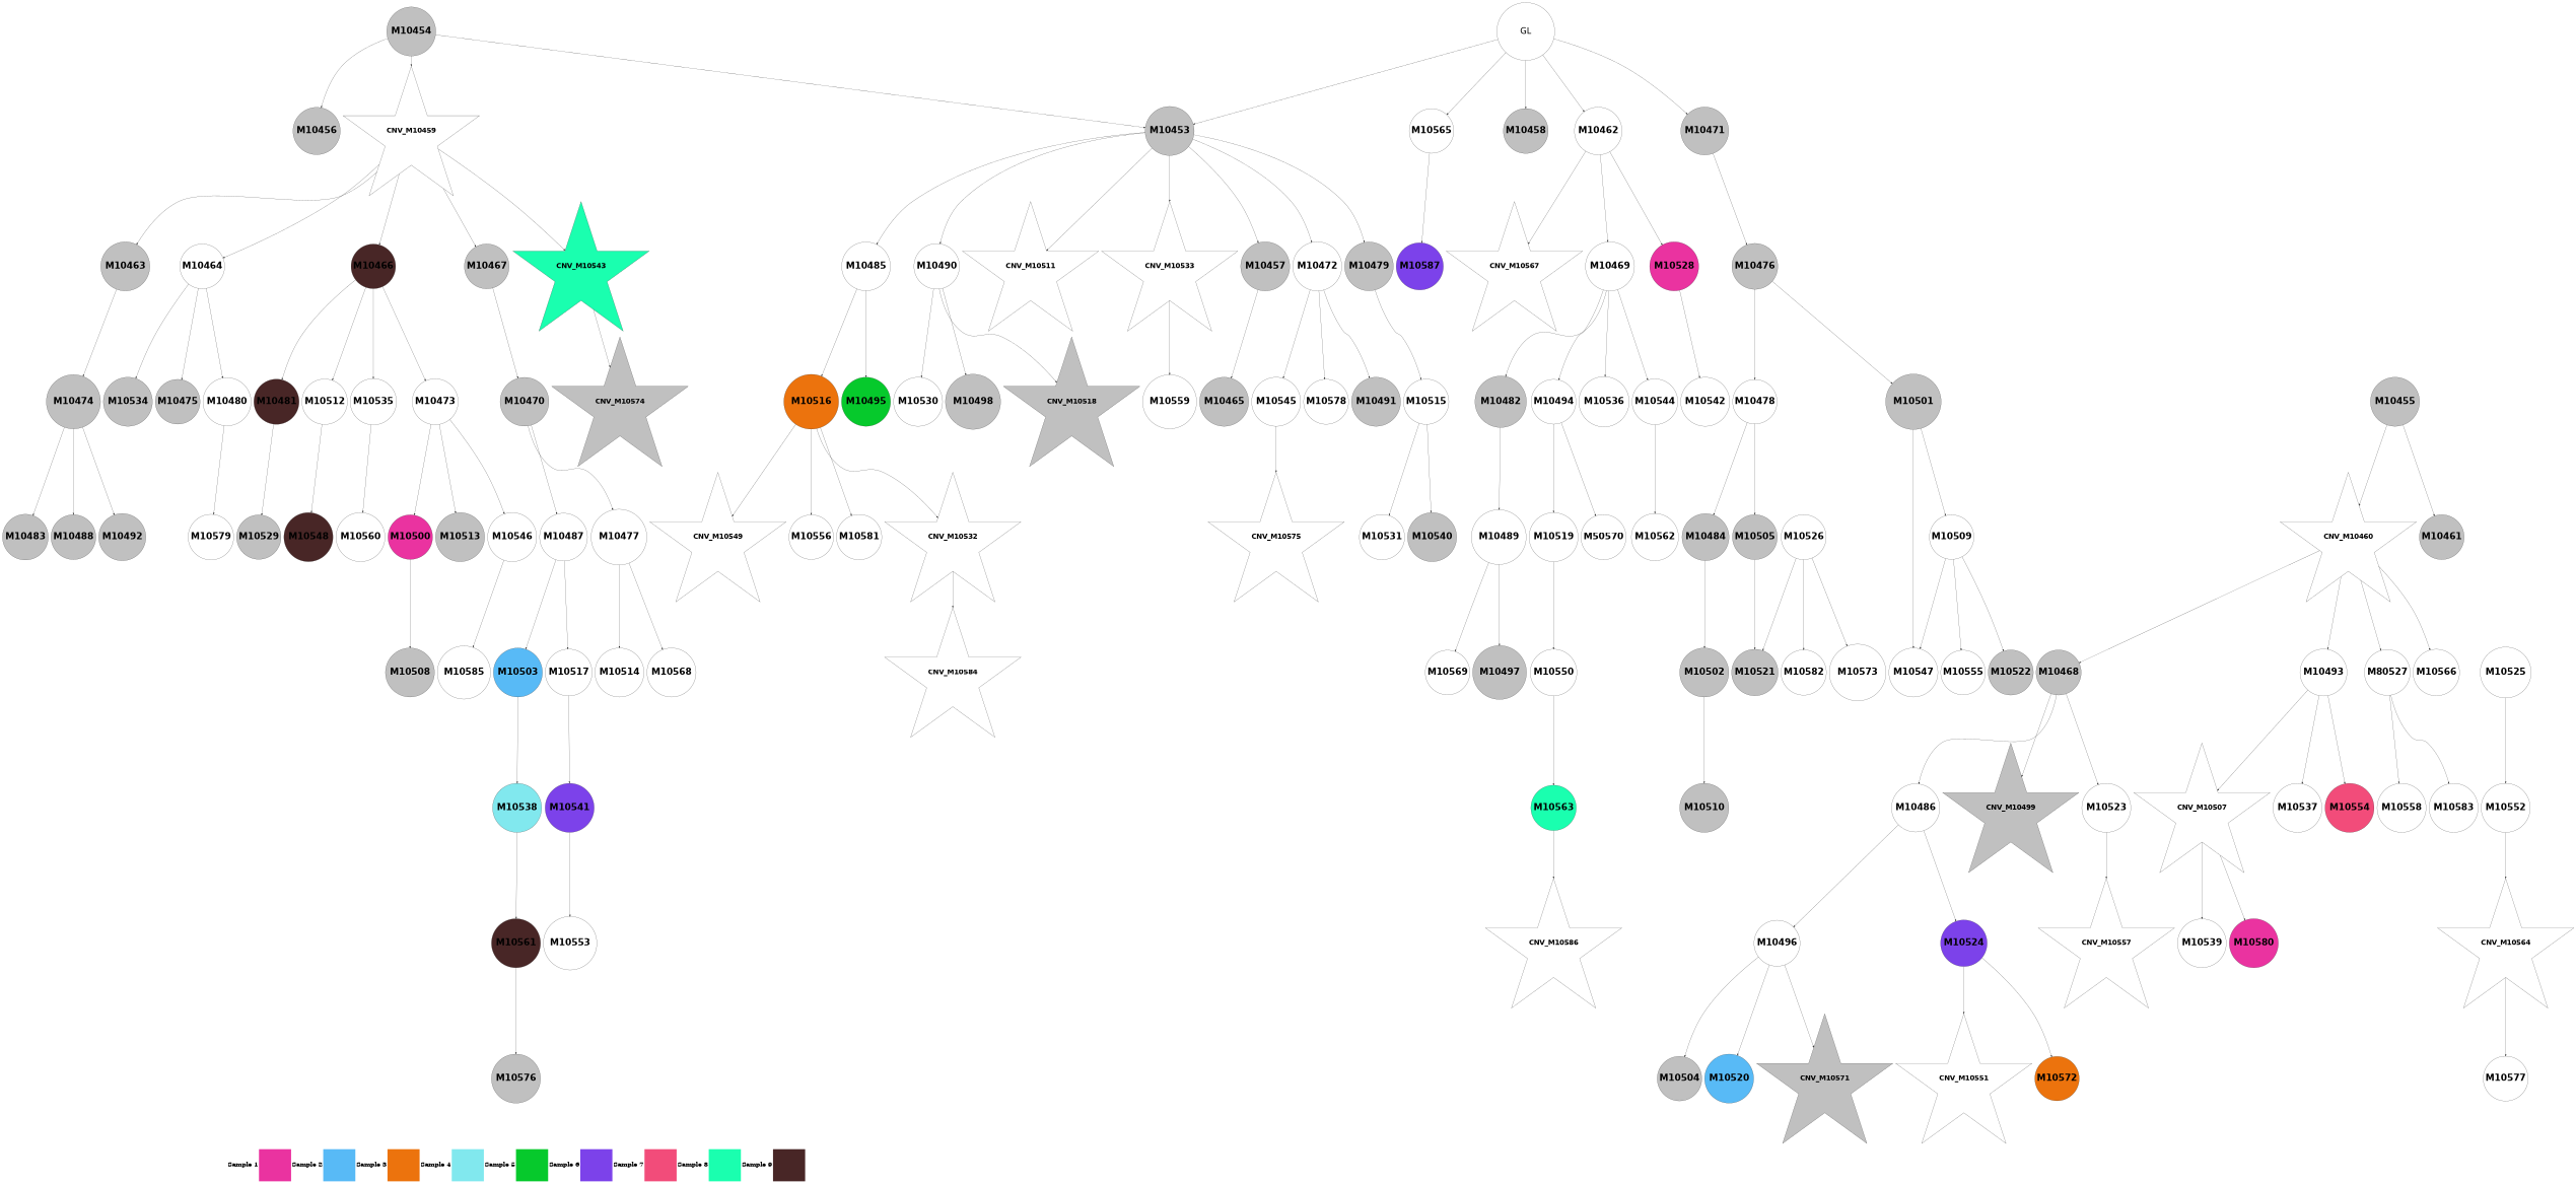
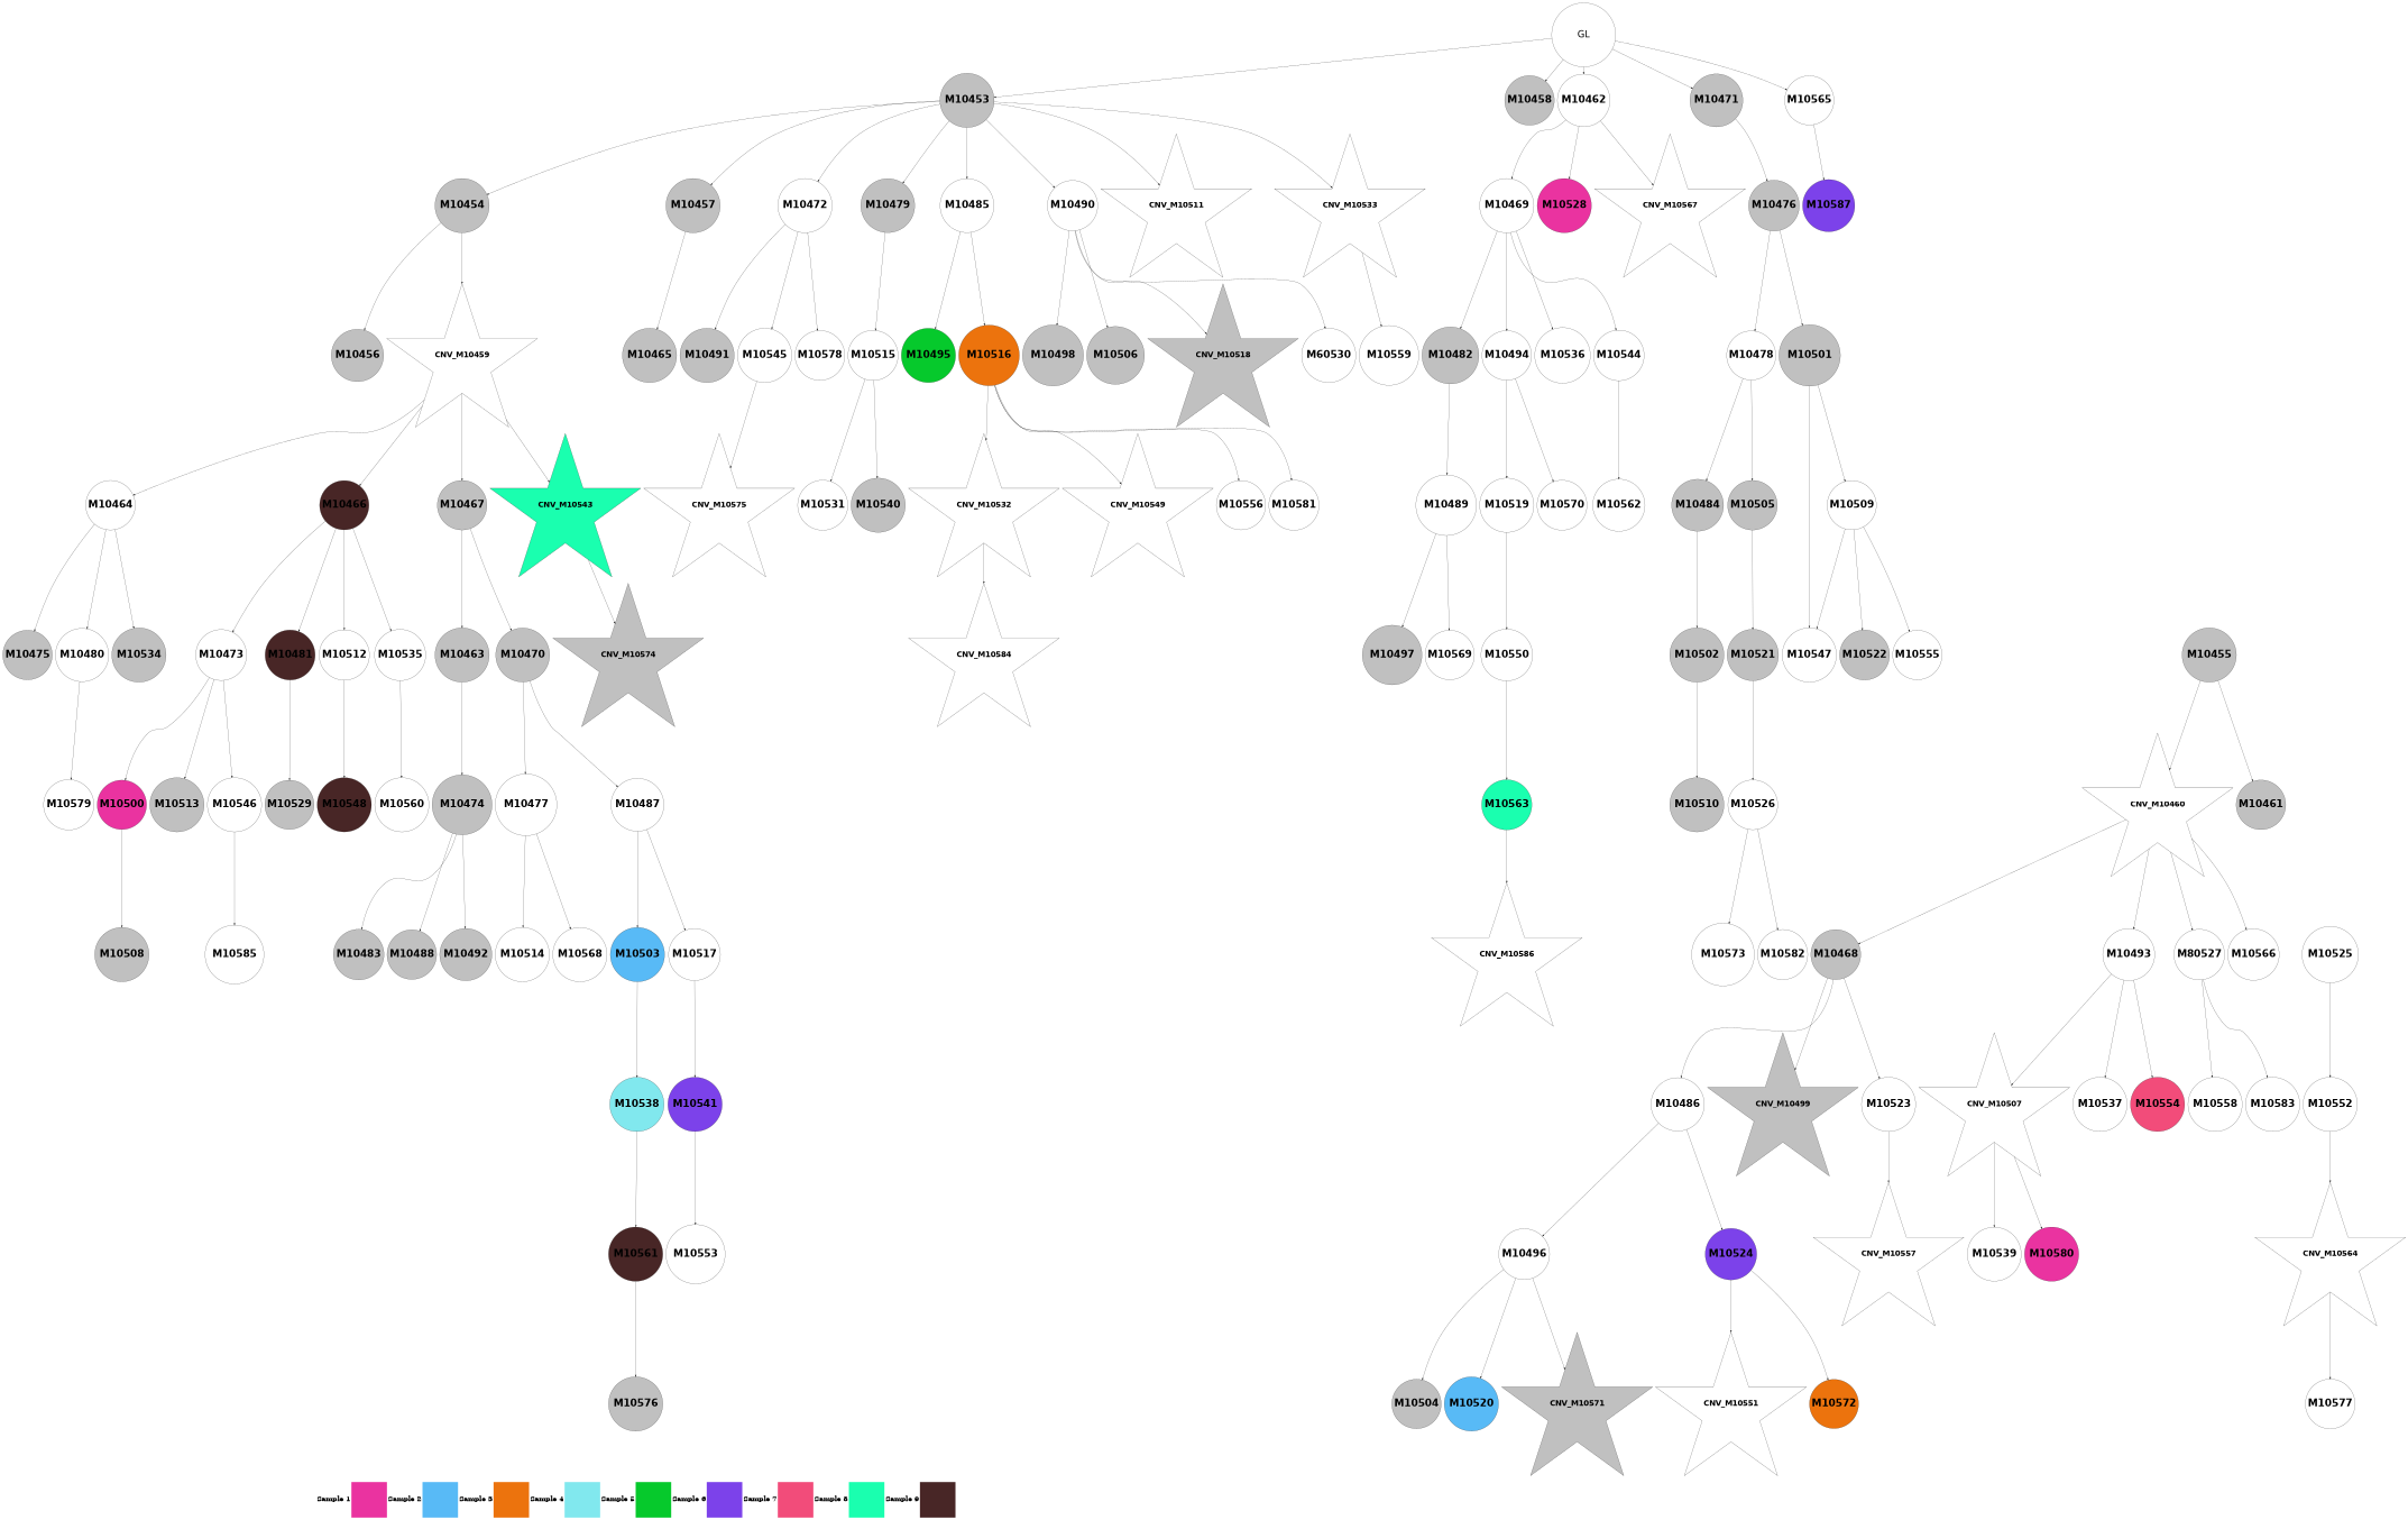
  digraph {
    rankdir=TB
    node [shape=circle fontname="helvetica-bold" fontsize=56 fillcolor=white style=filled]
    n1 [label=<<TABLE border="0" cellborder="0" cellspacing="0">  <TR><TD width="200" height="200" colspan="1"><FONT POINT-SIZE="36.0"><B>Sample 1</B></FONT></TD><TD width="200" height="200" colspan="1" BGCOLOR="#ea33a0"></TD> <TD width="200" height="200" colspan="1"><FONT POINT-SIZE="36.0"><B>Sample 2</B></FONT></TD><TD width="200" height="200" colspan="1" BGCOLOR="#58baf6"></TD> <TD width="200" height="200" colspan="1"><FONT POINT-SIZE="36.0"><B>Sample 3</B></FONT></TD><TD width="200" height="200" colspan="1" BGCOLOR="#ec730d"></TD> <TD width="200" height="200" colspan="1"><FONT POINT-SIZE="36.0"><B>Sample 4</B></FONT></TD><TD width="200" height="200" colspan="1" BGCOLOR="#81e8ee"></TD> <TD width="200" height="200" colspan="1"><FONT POINT-SIZE="36.0"><B>Sample 5</B></FONT></TD><TD width="200" height="200" colspan="1" BGCOLOR="#06c92c"></TD> <TD width="200" height="200" colspan="1"><FONT POINT-SIZE="36.0"><B>Sample 6</B></FONT></TD><TD width="200" height="200" colspan="1" BGCOLOR="#7c42ea"></TD> <TD width="200" height="200" colspan="1"><FONT POINT-SIZE="36.0"><B>Sample 7</B></FONT></TD><TD width="200" height="200" colspan="1" BGCOLOR="#f24c7a"></TD> <TD width="200" height="200" colspan="1"><FONT POINT-SIZE="36.0"><B>Sample 8</B></FONT></TD><TD width="200" height="200" colspan="1" BGCOLOR="#1affaf"></TD> <TD width="200" height="200" colspan="1"><FONT POINT-SIZE="36.0"><B>Sample 9</B></FONT></TD><TD width="200" height="200" colspan="1" BGCOLOR="#482626"></TD> </TR></TABLE>> margin=0 shape=none fontname="" fontsize="" fillcolor="" style=""]
    n2 [fontname="arial-bold" height=5 label=GL width=5 shape="" fillcolor="" style=""]
    n3 [fillcolor=grey height=2 label=M10453 width=1.49]
    n4 [fillcolor=grey height=2 label=M10458 width=3.36]
    n5 [height=2 label=M10462 width=2.25]
    n6 [fillcolor=grey height=2 label=M10471 width=2.2]
    n7 [height=2 label=M10565 width=3.77]
    n8 [fillcolor=grey height=2 label=M10454 width=1.4]
    n9 [fillcolor=grey height=2 label=M10457 width=0.25]
    n10 [height=2 label=M10472 width=0.24]
    n11 [fillcolor=grey height=2 label=M10479 width=4.21]
    n12 [height=2 label=M10485 width=4.21]
    n13 [height=2 label=M10490 width=2.89]
    n14 [fontsize=42 label=CNV_M10511 shape=star]
    n15 [fontsize=42 label=CNV_M10533 shape=star]
    n16 [fillcolor=grey height=2 label=M10455 width=0.88]
    n17 [fontsize=42 label=CNV_M10460 shape=star]
    n18 [fillcolor=grey height=2 label=M10461 width=3.37]
    n19 [height=2 label=M10469 width=0.52]
    n20 [fillcolor="#ea33a0" height=2 label=M10528 width=0.2]
    n21 [fontsize=42 label=CNV_M10567 shape=star]
    n22 [fillcolor=grey height=2 label=M10476 width=2.73]
    n23 [fillcolor="#7c42ea" height=2 label=M10587 width=2.33]
    n24 [fillcolor=grey height=2 label=M10456 width=4.08]
    n25 [fontsize=42 label=CNV_M10459 shape=star]
    n26 [fillcolor=grey height=2 label=M10465 width=0.51]
    n27 [fillcolor=grey height=2 label=M10491 width=1.07]
    n28 [height=2 label=M10545 width=0.88]
    n29 [height=2 label=M10578 width=3.89]
    n30 [height=2 label=M10515 width=3.07]
    n31 [fillcolor="#06c92c" height=2 label=M10495 width=0.76]
    n32 [fillcolor="#ec730d" height=2 label=M10516 width=4.74]
    n33 [fillcolor=grey height=2 label=M10498 width=4.77]
+   n34 [fillcolor=grey height=2 label=M10506 width=4.52]
    n35 [fillcolor=grey fontsize=42 label=CNV_M10518 shape=star]
-   n36 [height=2 label=M10530 width=0.43]
+   n36 [height=2 label=M60530 width=0.43]
    n37 [height=2 label=M10559 width=4.66]
    n38 [fillcolor=grey height=2 label=M10468 width=3.21]
    n39 [height=2 label=M10493 width=2.37]
    n40 [height=2 label=M80527 width=2.79]
    n41 [height=2 label=M10566 width=2.5]
    n42 [fillcolor=grey height=2 label=M10482 width=4.44]
    n43 [height=2 label=M10494 width=3.44]
    n44 [height=2 label=M10536 width=4.35]
    n45 [height=2 label=M10544 width=2.84]
-   n46 [height=2 label=M10542 width=1.82]
    n47 [height=2 label=M10478 width=3.8]
    n48 [fillcolor=grey height=2 label=M10501 width=4.79]
    n49 [fillcolor=grey height=2 label=M10463 width=0.54]
    n50 [height=2 label=M10464 width=3.45]
    n51 [fillcolor="#482626" height=2 label=M10466 width=3.64]
    n52 [fillcolor=grey height=2 label=M10467 width=3.46]
    n53 [fillcolor="#1affaf" fontsize=42 label=CNV_M10543 shape=star]
    n54 [fontsize=42 label=CNV_M10575 shape=star]
    n55 [height=2 label=M10531 width=3.03]
    n56 [fillcolor=grey height=2 label=M10540 width=1.37]
    n57 [fontsize=42 label=CNV_M10532 shape=star]
    n58 [fontsize=42 label=CNV_M10549 shape=star]
    n59 [height=2 label=M10556 width=3.54]
    n60 [height=2 label=M10581 width=2.97]
    n61 [fillcolor=grey height=2 label=M10474 width=4.68]
    n62 [fillcolor=grey height=2 label=M10475 width=3.48]
    n63 [height=2 label=M10480 width=2.15]
    n64 [fillcolor=grey height=2 label=M10534 width=1.77]
    n65 [height=2 label=M10473 width=3.97]
    n66 [fillcolor="#482626" height=2 label=M10481 width=3.11]
    n67 [height=2 label=M10512 width=2.95]
    n68 [height=2 label=M10535 width=2.63]
    n69 [fillcolor=grey height=2 label=M10470 width=4.21]
    n70 [fillcolor=grey fontsize=42 label=CNV_M10574 shape=star]
    n71 [height=2 label=M10486 width=4.17]
    n72 [fillcolor=grey fontsize=42 label=CNV_M10499 shape=star]
    n73 [height=2 label=M10523 width=2.01]
    n74 [fontsize=42 label=CNV_M10507 shape=star]
    n75 [height=2 label=M10537 width=1.21]
    n76 [fillcolor="#f24c7a" height=2 label=M10554 width=1.13]
    n77 [height=2 label=M10558 width=1.84]
    n78 [height=2 label=M10583 width=1.81]
    n79 [fillcolor=grey height=2 label=M10483 width=2.84]
    n80 [fillcolor=grey height=2 label=M10488 width=3.44]
    n81 [fillcolor=grey height=2 label=M10492 width=2.33]
    n82 [height=2 label=M10579 width=2.87]
    n83 [fillcolor="#ea33a0" height=2 label=M10500 width=3.53]
    n84 [fillcolor=grey height=2 label=M10513 width=0.11]
    n85 [height=2 label=M10546 width=1.49]
    n86 [fillcolor=grey height=2 label=M10529 width=3.83]
    n87 [fillcolor="#482626" height=2 label=M10548 width=1.38]
    n88 [height=2 label=M10560 width=1.28]
    n89 [height=2 label=M10477 width=4.82]
    n90 [height=2 label=M10487 width=2.19]
    n91 [height=2 label=M10496 width=2.67]
    n92 [fillcolor="#7c42ea" height=2 label=M10524 width=2.5]
    n93 [fontsize=42 label=CNV_M10557 shape=star]
    n94 [height=2 label=M10539 width=2.04]
    n95 [fillcolor="#ea33a0" height=2 label=M10580 width=0.63]
    n96 [height=2 label=M10489 width=4.74]
    n97 [height=2 label=M10519 width=0.7]
-   n98 [height=2 label=M50570 width=3.9]
+   n98 [height=2 label=M10570 width=3.9]
    n99 [height=2 label=M10562 width=2.35]
    n100 [fillcolor=grey height=2 label=M10508 width=0.61]
    n101 [height=2 label=M10585 width=4.6]
    n102 [height=2 label=M10514 width=1.02]
    n103 [height=2 label=M10568 width=1.98]
    n104 [fillcolor="#58baf6" height=2 label=M10503 width=0.45]
    n105 [height=2 label=M10517 width=2.43]
    n106 [fillcolor=grey height=2 label=M10504 width=3.62]
    n107 [fillcolor="#58baf6" height=2 label=M10520 width=0.1]
    n108 [fillcolor=grey fontsize=42 label=CNV_M10571 shape=star]
    n109 [fontsize=42 label=CNV_M10551 shape=star]
    n110 [fillcolor="#ec730d" height=2 label=M10572 width=3.84]
    n111 [fillcolor=grey height=2 label=M10497 width=4.65]
    n112 [height=2 label=M10569 width=3.6]
    n113 [height=2 label=M10550 width=2.48]
    n114 [fillcolor="#81e8ee" height=2 label=M10538 width=4.24]
    n115 [fillcolor="#7c42ea" height=2 label=M10541 width=1.33]
    n116 [fillcolor=grey height=2 label=M10484 width=4.05]
    n117 [fillcolor=grey height=2 label=M10505 width=3.87]
    n118 [height=2 label=M10509 width=3.76]
    n119 [height=2 label=M10547 width=0.46]
    n120 [fillcolor=grey height=2 label=M10502 width=0.25]
    n121 [fillcolor=grey height=2 label=M10521 width=2.54]
    n122 [fillcolor=grey height=2 label=M10522 width=3.19]
    n123 [height=2 label=M10555 width=3.6]
    n124 [height=2 label=M10525 width=4.4]
    n125 [height=2 label=M10552 width=0.87]
    n126 [fillcolor=grey height=2 label=M10510 width=0.82]
    n127 [height=2 label=M10526 width=3.17]
    n128 [fontsize=42 label=CNV_M10584 shape=star]
    n129 [fillcolor="#482626" height=2 label=M10561 width=1.86]
    n130 [height=2 label=M10553 width=4.62]
    n131 [fillcolor="#1affaf" height=2 label=M10563 width=2.97]
    n132 [fontsize=42 label=CNV_M10564 shape=star]
    n133 [fillcolor=grey height=2 label=M10576 width=1.43]
    n134 [height=2 label=M10573 width=4.9]
    n135 [height=2 label=M10582 width=3.02]
    n136 [fontsize=42 label=CNV_M10586 shape=star]
    n137 [height=2 label=M10577 width=3.27]
    subgraph sub_1 {
      rank=sink
      n1
    }
    n2 -> n3
    n2 -> n4
    n2 -> n5
    n2 -> n6
    n2 -> n7
-   n8 -> n3
+   n3 -> n8
    n3 -> n9
    n3 -> n10
    n3 -> n11
    n3 -> n12
    n3 -> n13
    n3 -> n14
    n3 -> n15
    n5 -> n19
    n5 -> n20
    n5 -> n21
    n6 -> n22
    n7 -> n23
    n8 -> n24
    n8 -> n25
    n9 -> n26
    n10 -> n27
    n10 -> n28
    n10 -> n29
    n11 -> n30
    n12 -> n31
    n12 -> n32
    n13 -> n33
+   n13 -> n34
    n13 -> n35
    n13 -> n36
    n15 -> n37
    n16 -> n17
    n16 -> n18
    n17 -> n38
    n17 -> n39
    n17 -> n40
    n17 -> n41
    n19 -> n42
    n19 -> n43
    n19 -> n44
    n19 -> n45
-   n20 -> n46
    n22 -> n47
    n22 -> n48
-   n25 -> n49
+   n52 -> n49
    n25 -> n50
    n25 -> n51
    n25 -> n52
    n25 -> n53
    n28 -> n54
    n30 -> n55
    n30 -> n56
    n32 -> n57
    n32 -> n58
    n32 -> n59
    n32 -> n60
    n38 -> n71
    n38 -> n72
    n38 -> n73
    n39 -> n74
    n39 -> n75
    n39 -> n76
    n40 -> n77
    n40 -> n78
    n42 -> n96
    n43 -> n97
    n43 -> n98
    n45 -> n99
    n47 -> n116
    n47 -> n117
    n48 -> n118
    n48 -> n119
    n49 -> n61
    n50 -> n62
    n50 -> n63
    n50 -> n64
    n51 -> n65
    n51 -> n66
    n51 -> n67
    n51 -> n68
    n52 -> n69
    n53 -> n70
    n57 -> n128
    n61 -> n79
    n61 -> n80
    n61 -> n81
    n63 -> n82
    n65 -> n83
    n65 -> n84
    n65 -> n85
    n66 -> n86
    n67 -> n87
    n68 -> n88
    n69 -> n89
    n69 -> n90
    n71 -> n91
    n71 -> n92
    n73 -> n93
    n74 -> n94
    n74 -> n95
    n83 -> n100
    n85 -> n101
    n89 -> n102
    n89 -> n103
    n90 -> n104
    n90 -> n105
    n91 -> n106
    n91 -> n107
    n91 -> n108
    n92 -> n109
    n92 -> n110
    n96 -> n111
    n96 -> n112
    n97 -> n113
    n104 -> n114
    n105 -> n115
    n113 -> n131
    n114 -> n129
    n115 -> n130
    n116 -> n120
    n117 -> n121
    n118 -> n119
    n118 -> n122
    n118 -> n123
    n120 -> n126
-   n127 -> n121
+   n121 -> n127
    n124 -> n125
    n125 -> n132
    n127 -> n134
    n127 -> n135
    n129 -> n133
    n131 -> n136
    n132 -> n137
  }
